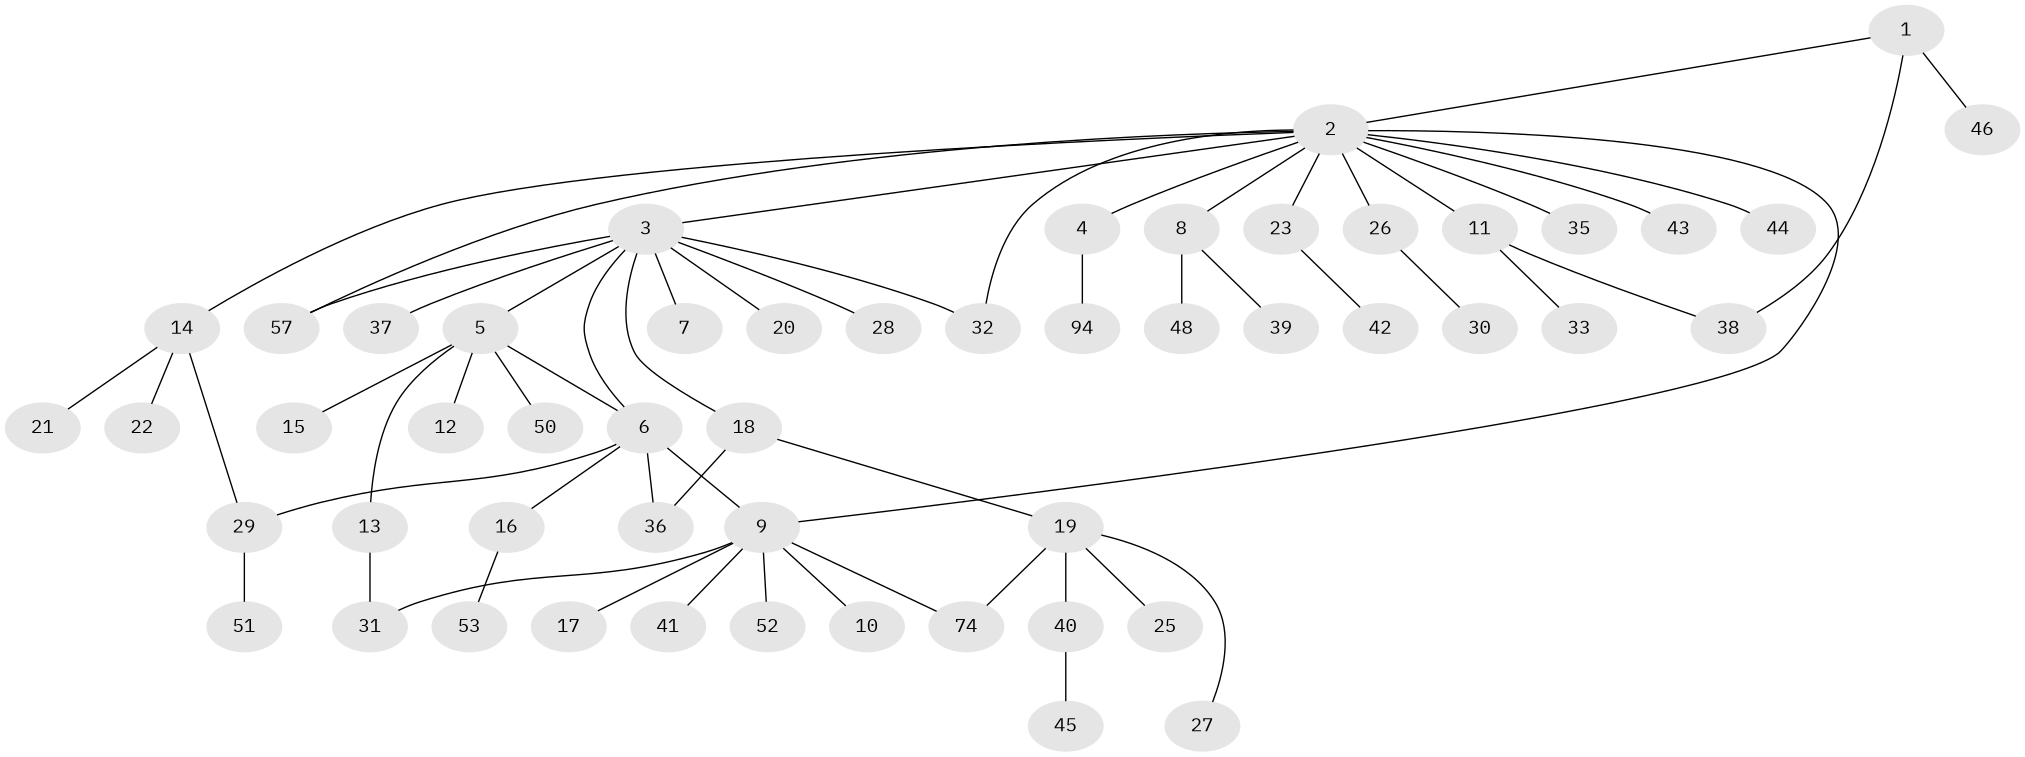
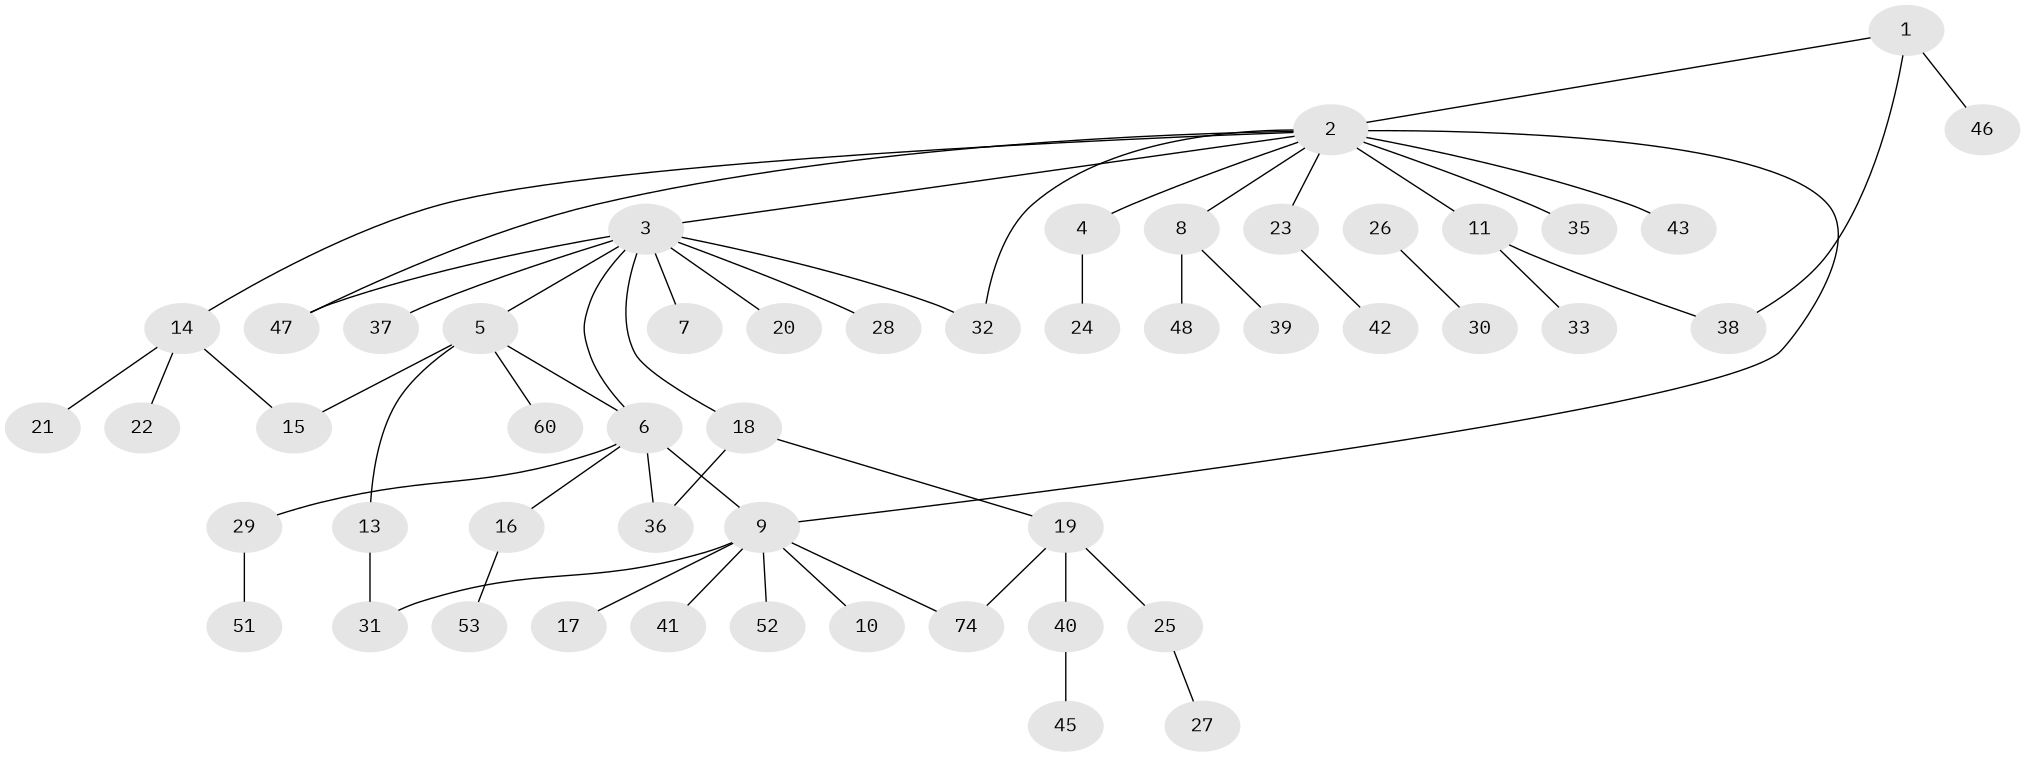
  graph {
    fontname="IBM Plex Mono"
    node [color=gray90 fontname="IBM Plex Mono" style=filled]
    edge [fontname="IBM Plex Mono"]
    1
    2
    38
    46
    3
    4
    8
    9
    11
    14
    23
    26
    32
    35
    43
-   44
-   47 [label=57]
+   47
    5
    6
    7
    18
    20
    28
    37
-   24 [label=94]
+   24
    39
    48
    10
    17
    31
    n31 [label=74]
    41
    52
    33
    29
    21
    22
    42
    30
-   12
    13
    15
-   50
+   50 [label=60]
    16
    36
    19
    53
    51
    25
    27
    40
    45
    1 -- 2
    1 -- 38
    1 -- 46
    2 -- 3
    2 -- 4
    2 -- 8
    2 -- 9
    2 -- 11
    2 -- 14
    2 -- 23
-   2 -- 26
    2 -- 32
    2 -- 35
    2 -- 43
-   2 -- 44
    2 -- 47
    3 -- 32
    3 -- 47
    3 -- 5
    3 -- 6
    3 -- 7
    3 -- 18
    3 -- 20
    3 -- 28
    3 -- 37
    4 -- 24
    8 -- 39
    8 -- 48
    9 -- 10
    9 -- 17
    9 -- 31
    9 -- n31
    9 -- 41
    9 -- 52
    11 -- 38
    11 -- 33
-   14 -- 29
+   14 -- 15
    14 -- 21
    14 -- 22
    23 -- 42
    26 -- 30
    5 -- 6
-   5 -- 12
    5 -- 13
    5 -- 15
    5 -- 50
    6 -- 9
    6 -- 29
    6 -- 16
    6 -- 36
    18 -- 36
    18 -- 19
    29 -- 51
    13 -- 31
    16 -- 53
    19 -- n31
    19 -- 25
-   19 -- 27
+   25 -- 27
    19 -- 40
    40 -- 45
  }
